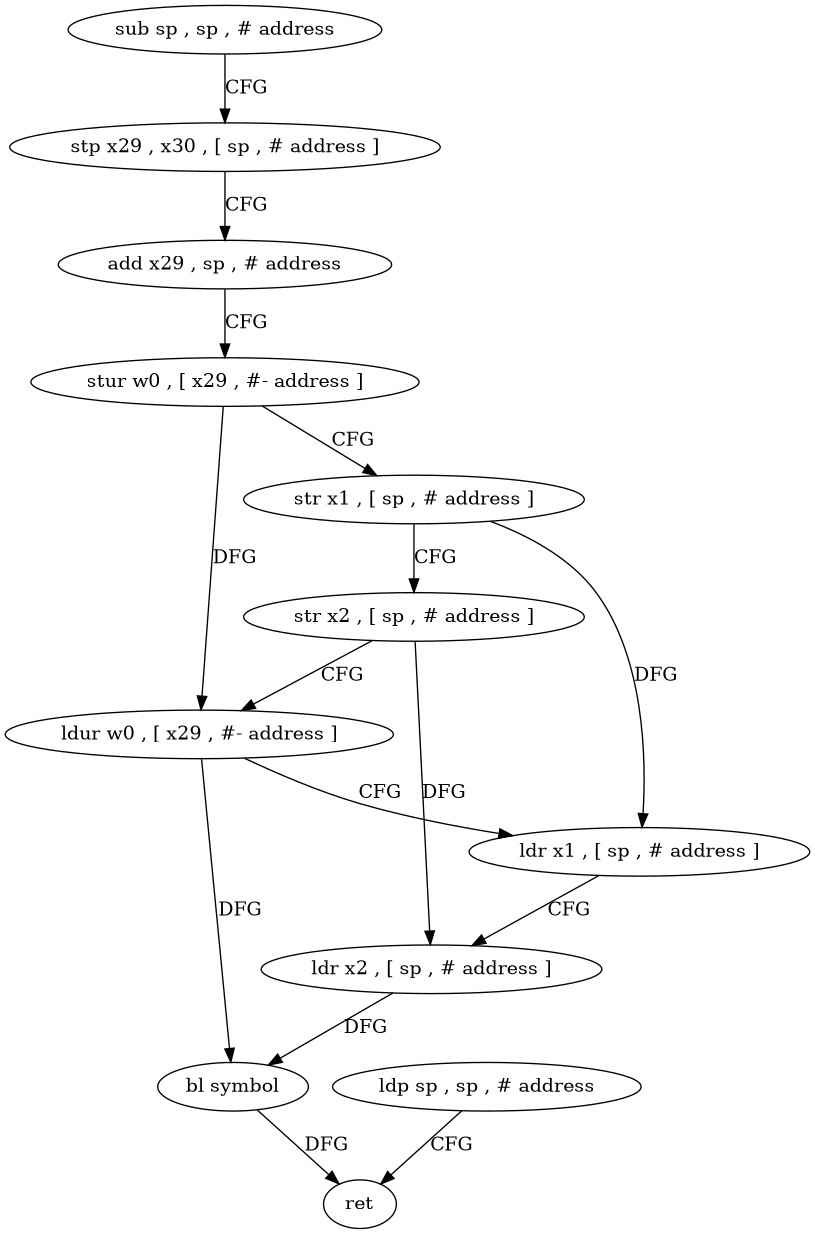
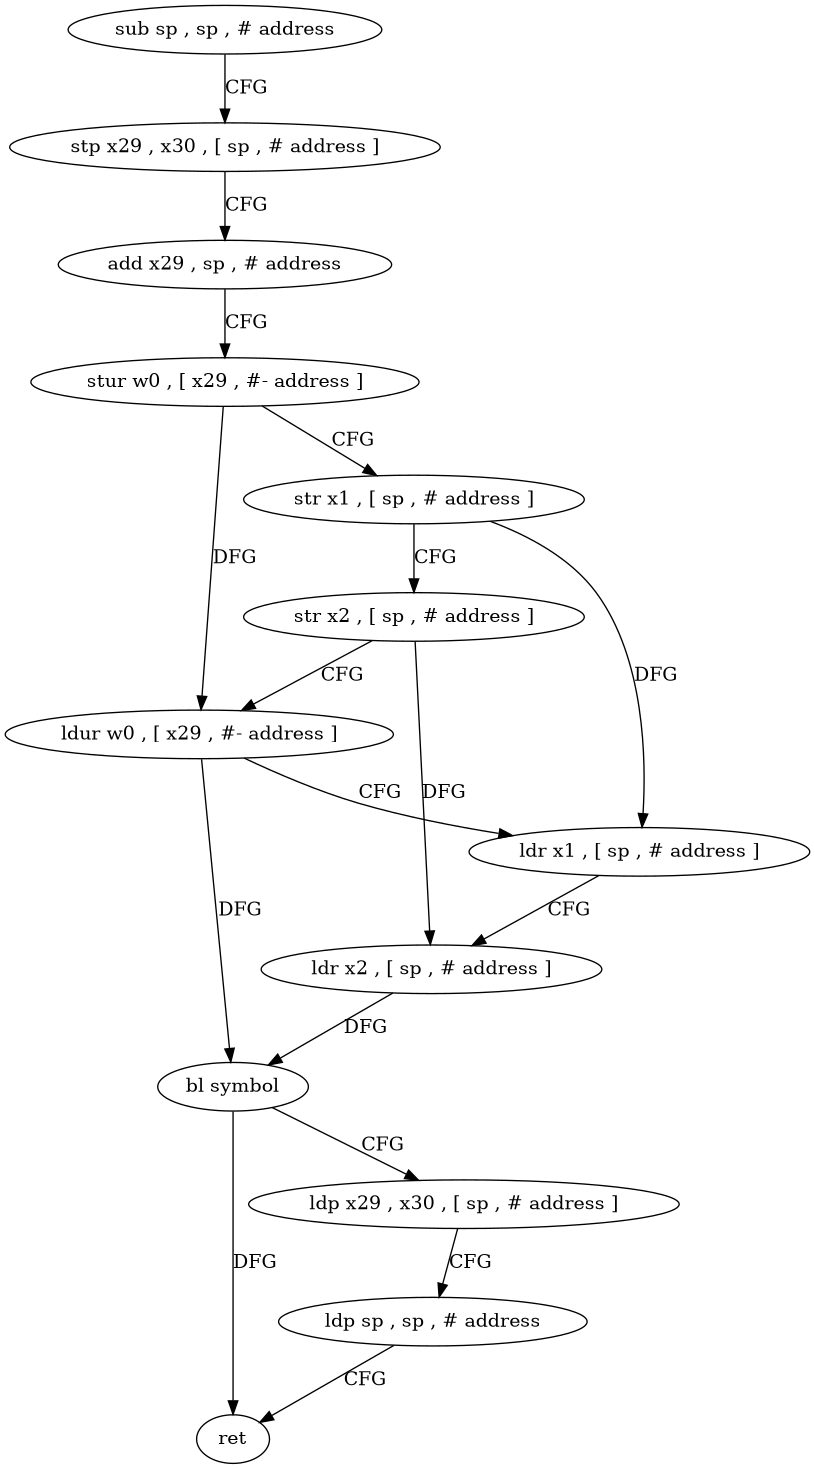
  digraph {
    n1 [label="sub sp , sp , # address"]
    n2 [label="stp x29 , x30 , [ sp , # address ]"]
    n3 [label="add x29 , sp , # address"]
    n4 [label="stur w0 , [ x29 , #- address ]"]
    n5 [label="str x1 , [ sp , # address ]"]
    n6 [label="ldur w0 , [ x29 , #- address ]"]
    n7 [label="str x2 , [ sp , # address ]"]
    n8 [label="ldr x1 , [ sp , # address ]"]
    n9 [label="bl symbol"]
    n10 [label="ldr x2 , [ sp , # address ]"]
+   n11 [label="ldp x29 , x30 , [ sp , # address ]"]
    n12 [label=ret]
    n13 [label="ldp sp , sp , # address"]
    n1 -> n2 [label=CFG]
    n2 -> n3 [label=CFG]
    n3 -> n4 [label=CFG]
    n4 -> n5 [label=CFG]
    n4 -> n6 [label=DFG]
    n5 -> n7 [label=CFG]
    n5 -> n8 [label=DFG]
    n6 -> n8 [label=CFG]
    n6 -> n9 [label=DFG]
    n7 -> n6 [label=CFG]
    n7 -> n10 [label=DFG]
    n8 -> n10 [label=CFG]
+   n9 -> n11 [label=CFG]
    n9 -> n12 [label=DFG]
    n10 -> n9 [label=DFG]
+   n11 -> n13 [label=CFG]
    n13 -> n12 [label=CFG]
  }
